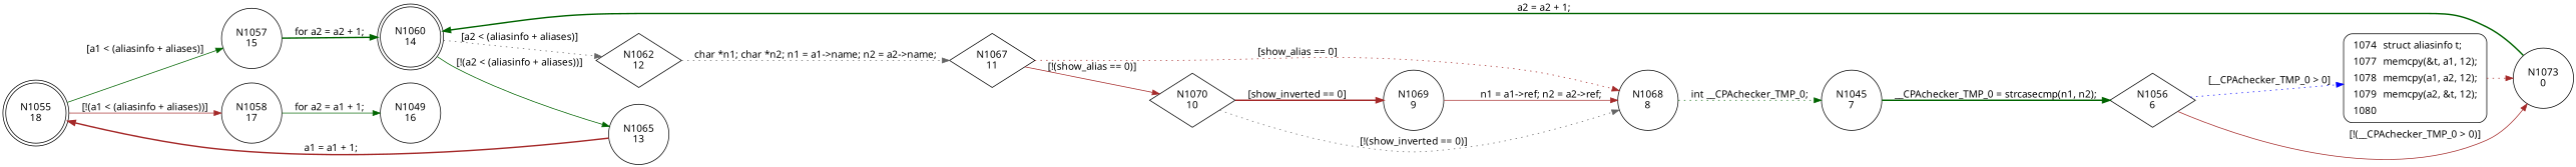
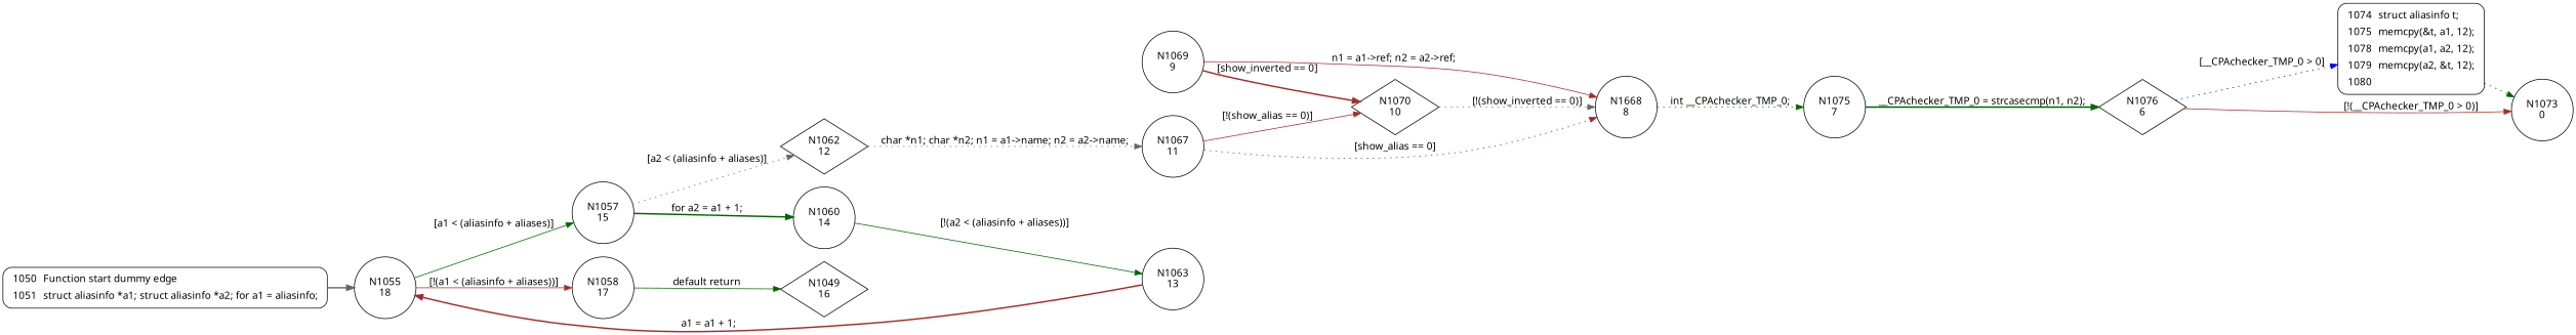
  digraph {
    fontname="Noto Sans"
    rankdir=LR
    node [fontname="Noto Sans" shape=circle]
    edge [color=brown fontname="Noto Sans" style=solid]
-   n1 [label="N1055\n18" shape=doublecircle]
+   n1 [label="N1055\n18"]
    n2 [label="N1057\n15"]
    n3 [label="N1058\n17"]
-   n4 [label="N1060\n14" shape=doublecircle]
-   n5 [label="N1049\n16"]
+   n4 [label="N1060\n14"]
+   n5 [label="N1049\n16" shape=diamond]
    n6 [label="N1062\n12" shape=diamond]
-   n7 [label="N1065\n13"]
-   n8 [label="N1067\n11" shape=diamond]
-   n9 [label="N1068\n8"]
+   n7 [label="N1063\n13"]
+   n8 [label="N1067\n11"]
+   n9 [label="N1668\n8"]
    n10 [label="N1070\n10" shape=diamond]
-   n11 [label="N1045\n7"]
+   n11 [label="N1075\n7"]
    n12 [label="N1069\n9"]
-   n13 [label="N1056\n6" shape=diamond]
-   n14 [fillcolor=white label=<<table border="0" cellborder="0" cellpadding="3" bgcolor="white"><tr><td align="right">1074</td><td align="left">struct aliasinfo t;</td></tr><tr><td align="right">1077</td><td align="left">memcpy(&amp;t, a1, 12);</td></tr><tr><td align="right">1078</td><td align="left">memcpy(a1, a2, 12);</td></tr><tr><td align="right">1079</td><td align="left">memcpy(a2, &amp;t, 12);</td></tr><tr><td align="right">1080</td><td align="left"></td></tr></table>> penwidth=1 shape=Mrecord style="filled,bold"]
+   n13 [label="N1076\n6" shape=diamond]
+   n14 [fillcolor=white label=<<table border="0" cellborder="0" cellpadding="3" bgcolor="white"><tr><td align="right">1074</td><td align="left">struct aliasinfo t;</td></tr><tr><td align="right">1075</td><td align="left">memcpy(&amp;t, a1, 12);</td></tr><tr><td align="right">1078</td><td align="left">memcpy(a1, a2, 12);</td></tr><tr><td align="right">1079</td><td align="left">memcpy(a2, &amp;t, 12);</td></tr><tr><td align="right">1080</td><td align="left"></td></tr></table>> penwidth=1 shape=Mrecord style="filled,bold"]
    n15 [label="N1073\n0"]
+   n16 [fillcolor=white label=<<table border="0" cellborder="0" cellpadding="3" bgcolor="white"><tr><td align="right">1050</td><td align="left">Function start dummy edge</td></tr><tr><td align="right">1051</td><td align="left">struct aliasinfo *a1; struct aliasinfo *a2; for a1 = aliasinfo;</td></tr></table>> penwidth=1 shape=Mrecord style="filled,bold"]
    n1 -> n2 [color=darkgreen label="[a1 < (aliasinfo + aliases)]"]
    n1 -> n3 [label="[!(a1 < (aliasinfo + aliases))]"]
-   n2 -> n4 [color=darkgreen label="for a2 = a2 + 1;" style=bold]
-   n3 -> n5 [color=darkgreen label="for a2 = a1 + 1;"]
-   n4 -> n6 [color=gray40 label="[a2 < (aliasinfo + aliases)]" style=dotted]
+   n2 -> n4 [color=darkgreen label="for a2 = a1 + 1;" style=bold]
+   n3 -> n5 [color=darkgreen label="default return"]
+   n2 -> n6 [color=gray40 label="[a2 < (aliasinfo + aliases)]" style=dotted]
    n4 -> n7 [color=darkgreen label="[!(a2 < (aliasinfo + aliases))]"]
    n6 -> n8 [color=gray40 label="char *n1; char *n2; n1 = a1->name; n2 = a2->name;" style=dotted]
    n7 -> n1 [label=" a1 = a1 + 1;" style=bold]
    n8 -> n9 [label="[show_alias == 0]" style=dotted]
    n8 -> n10 [label="[!(show_alias == 0)]"]
    n9 -> n11 [color=darkgreen label="int __CPAchecker_TMP_0;" style=dotted]
    n10 -> n9 [color=gray40 label="[!(show_inverted == 0)]" style=dotted]
-   n10 -> n12 [label="[show_inverted == 0]" style=bold]
+   n12 -> n10 [label="[show_inverted == 0]" style=bold]
    n11 -> n13 [color=darkgreen label="__CPAchecker_TMP_0 = strcasecmp(n1, n2);" style=bold]
    n12 -> n9 [label="n1 = a1->ref; n2 = a2->ref; "]
    n13 -> n14 [color=blue label="[__CPAchecker_TMP_0 > 0]" style=dotted]
    n13 -> n15 [label="[!(__CPAchecker_TMP_0 > 0)]"]
-   n14 -> n15 [style=dotted]
-   n15 -> n4 [color=darkgreen label=" a2 = a2 + 1;" style=bold]
+   n14 -> n15 [color=darkgreen style=dotted]
+   n16 -> n1 [color=gray40 style=bold]
  }
